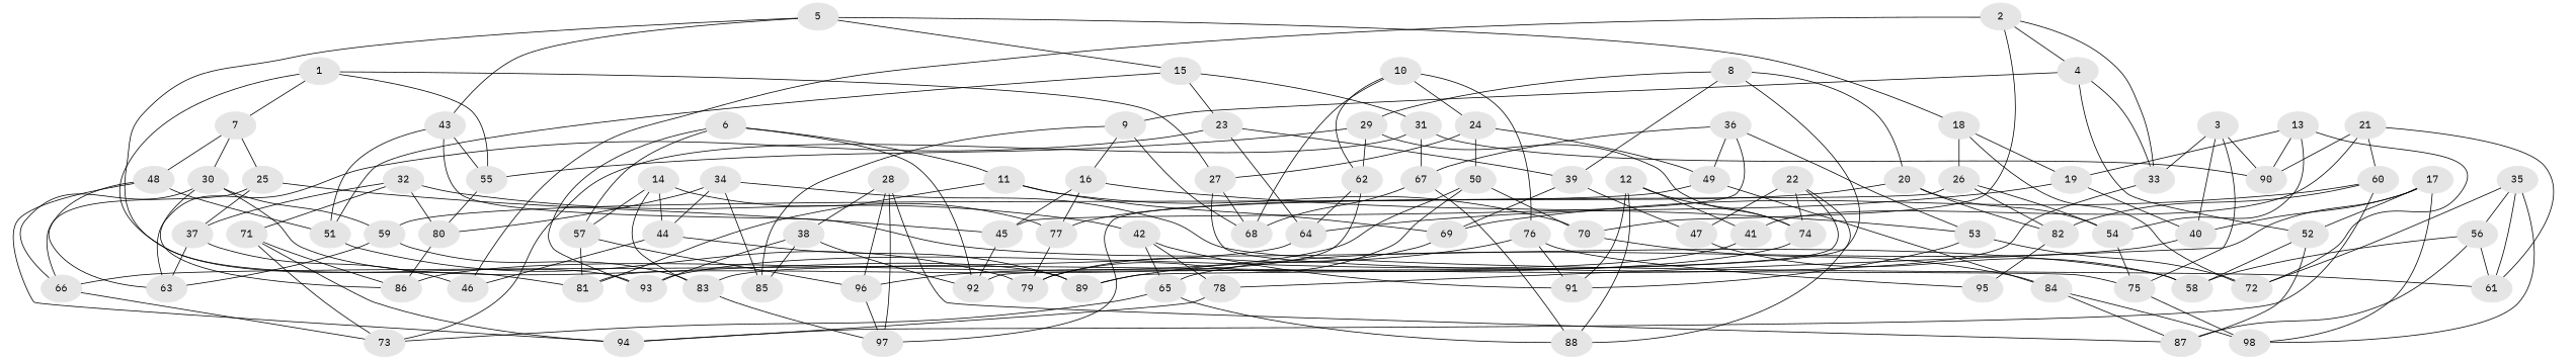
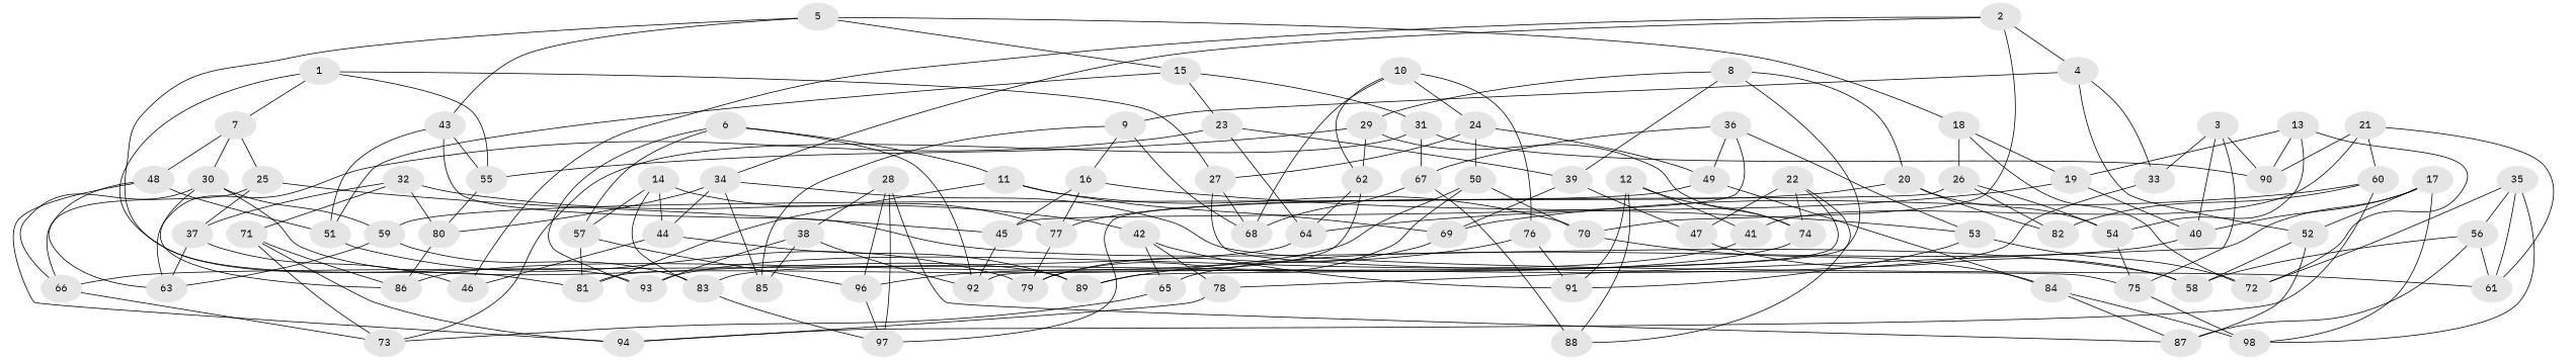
  graph {
    fontname="IBM Plex Mono"
    node [color=gray90 fontname="IBM Plex Mono" style=filled]
    edge [fontname="IBM Plex Mono"]
    1
    7
    27
    55
    81
    25
    48
    30
    75
    68
    80
    2
    4
    33
    46
    70
    9
    52
    83
    84
    3
    40
    90
    65
    98
    16
    85
    87
    58
    5
    15
    18
    43
    93
    23
    31
    51
    19
    72
    26
    6
    11
    57
    92
    69
    96
    45
    37
    66
    47
    63
    94
    8
    20
    29
    39
    89
    54
    77
    82
    62
    74
    53
    10
    24
    76
    49
    50
    64
    91
-   95
    79
    12
    41
    88
    13
    14
    44
    97
    67
    73
    17
    78
    21
    60
    61
    22
    59
    86
    28
    38
    32
    42
    71
    34
    35
    56
    36
    1 -- 7
    1 -- 27
    1 -- 55
    1 -- 81
    7 -- 25
    7 -- 48
    7 -- 30
    27 -- 75
    27 -- 68
    55 -- 80
    25 -- 45
    25 -- 37
    25 -- 66
    48 -- 51
    48 -- 63
    48 -- 94
    30 -- 66
    30 -- 89
    30 -- 59
    30 -- 86
    75 -- 98
    80 -- 86
    2 -- 4
-   2 -- 33
+   2 -- 34
    2 -- 46
    2 -- 70
    4 -- 33
    4 -- 9
    4 -- 52
    33 -- 83
    70 -- 84
    9 -- 68
    9 -- 16
    9 -- 85
    52 -- 87
    52 -- 58
    83 -- 97
    84 -- 98
    84 -- 87
    3 -- 75
    3 -- 33
    3 -- 40
    3 -- 90
    40 -- 65
-   65 -- 88
    65 -- 73
    16 -- 45
    16 -- 77
    16 -- 53
    5 -- 15
    5 -- 18
    5 -- 43
    5 -- 93
    15 -- 23
    15 -- 31
    15 -- 51
    18 -- 19
    18 -- 72
    18 -- 26
    43 -- 55
    43 -- 58
    43 -- 51
    23 -- 63
    23 -- 39
    23 -- 64
    31 -- 90
    31 -- 67
    31 -- 73
    51 -- 79
    19 -- 40
    19 -- 64
    26 -- 54
    26 -- 82
    26 -- 97
    6 -- 93
    6 -- 11
    6 -- 57
    6 -- 92
    11 -- 81
    11 -- 70
    11 -- 69
    57 -- 81
    57 -- 96
    69 -- 79
    96 -- 97
    45 -- 92
    37 -- 46
    37 -- 63
    66 -- 73
    47 -- 58
    8 -- 20
    8 -- 29
    8 -- 39
    8 -- 89
    20 -- 54
    20 -- 77
    20 -- 82
    29 -- 55
    29 -- 62
    29 -- 74
    39 -- 69
    39 -- 47
    54 -- 75
    77 -- 79
-   82 -- 95
    62 -- 81
    62 -- 64
    74 -- 96
    53 -- 72
    53 -- 91
    10 -- 68
    10 -- 62
    10 -- 24
    10 -- 76
    24 -- 27
    24 -- 49
    24 -- 50
    76 -- 89
    76 -- 91
-   76 -- 95
    49 -- 84
    49 -- 59
    50 -- 70
    50 -- 79
    50 -- 86
    64 -- 66
    12 -- 74
    12 -- 91
    12 -- 41
    12 -- 88
    41 -- 93
    13 -- 90
    13 -- 19
    13 -- 72
    13 -- 54
    14 -- 83
    14 -- 57
    14 -- 77
    14 -- 44
    44 -- 46
    44 -- 89
    67 -- 68
    67 -- 88
    17 -- 52
    17 -- 40
    17 -- 98
    17 -- 78
    78 -- 94
    21 -- 90
    21 -- 41
    21 -- 60
    21 -- 61
    60 -- 69
    60 -- 94
    60 -- 82
    22 -- 92
    22 -- 47
    22 -- 74
    22 -- 88
    59 -- 83
    59 -- 63
    28 -- 87
    28 -- 96
    28 -- 97
    28 -- 38
    38 -- 85
    38 -- 93
    38 -- 92
    32 -- 80
    32 -- 37
    32 -- 42
    32 -- 71
    42 -- 65
    42 -- 91
    42 -- 78
    71 -- 94
    71 -- 73
    71 -- 86
    34 -- 80
    34 -- 85
    34 -- 44
    34 -- 61
    35 -- 98
    35 -- 72
    35 -- 61
    35 -- 56
    56 -- 87
    56 -- 58
    56 -- 61
    36 -- 45
    36 -- 53
    36 -- 49
    36 -- 67
  }
